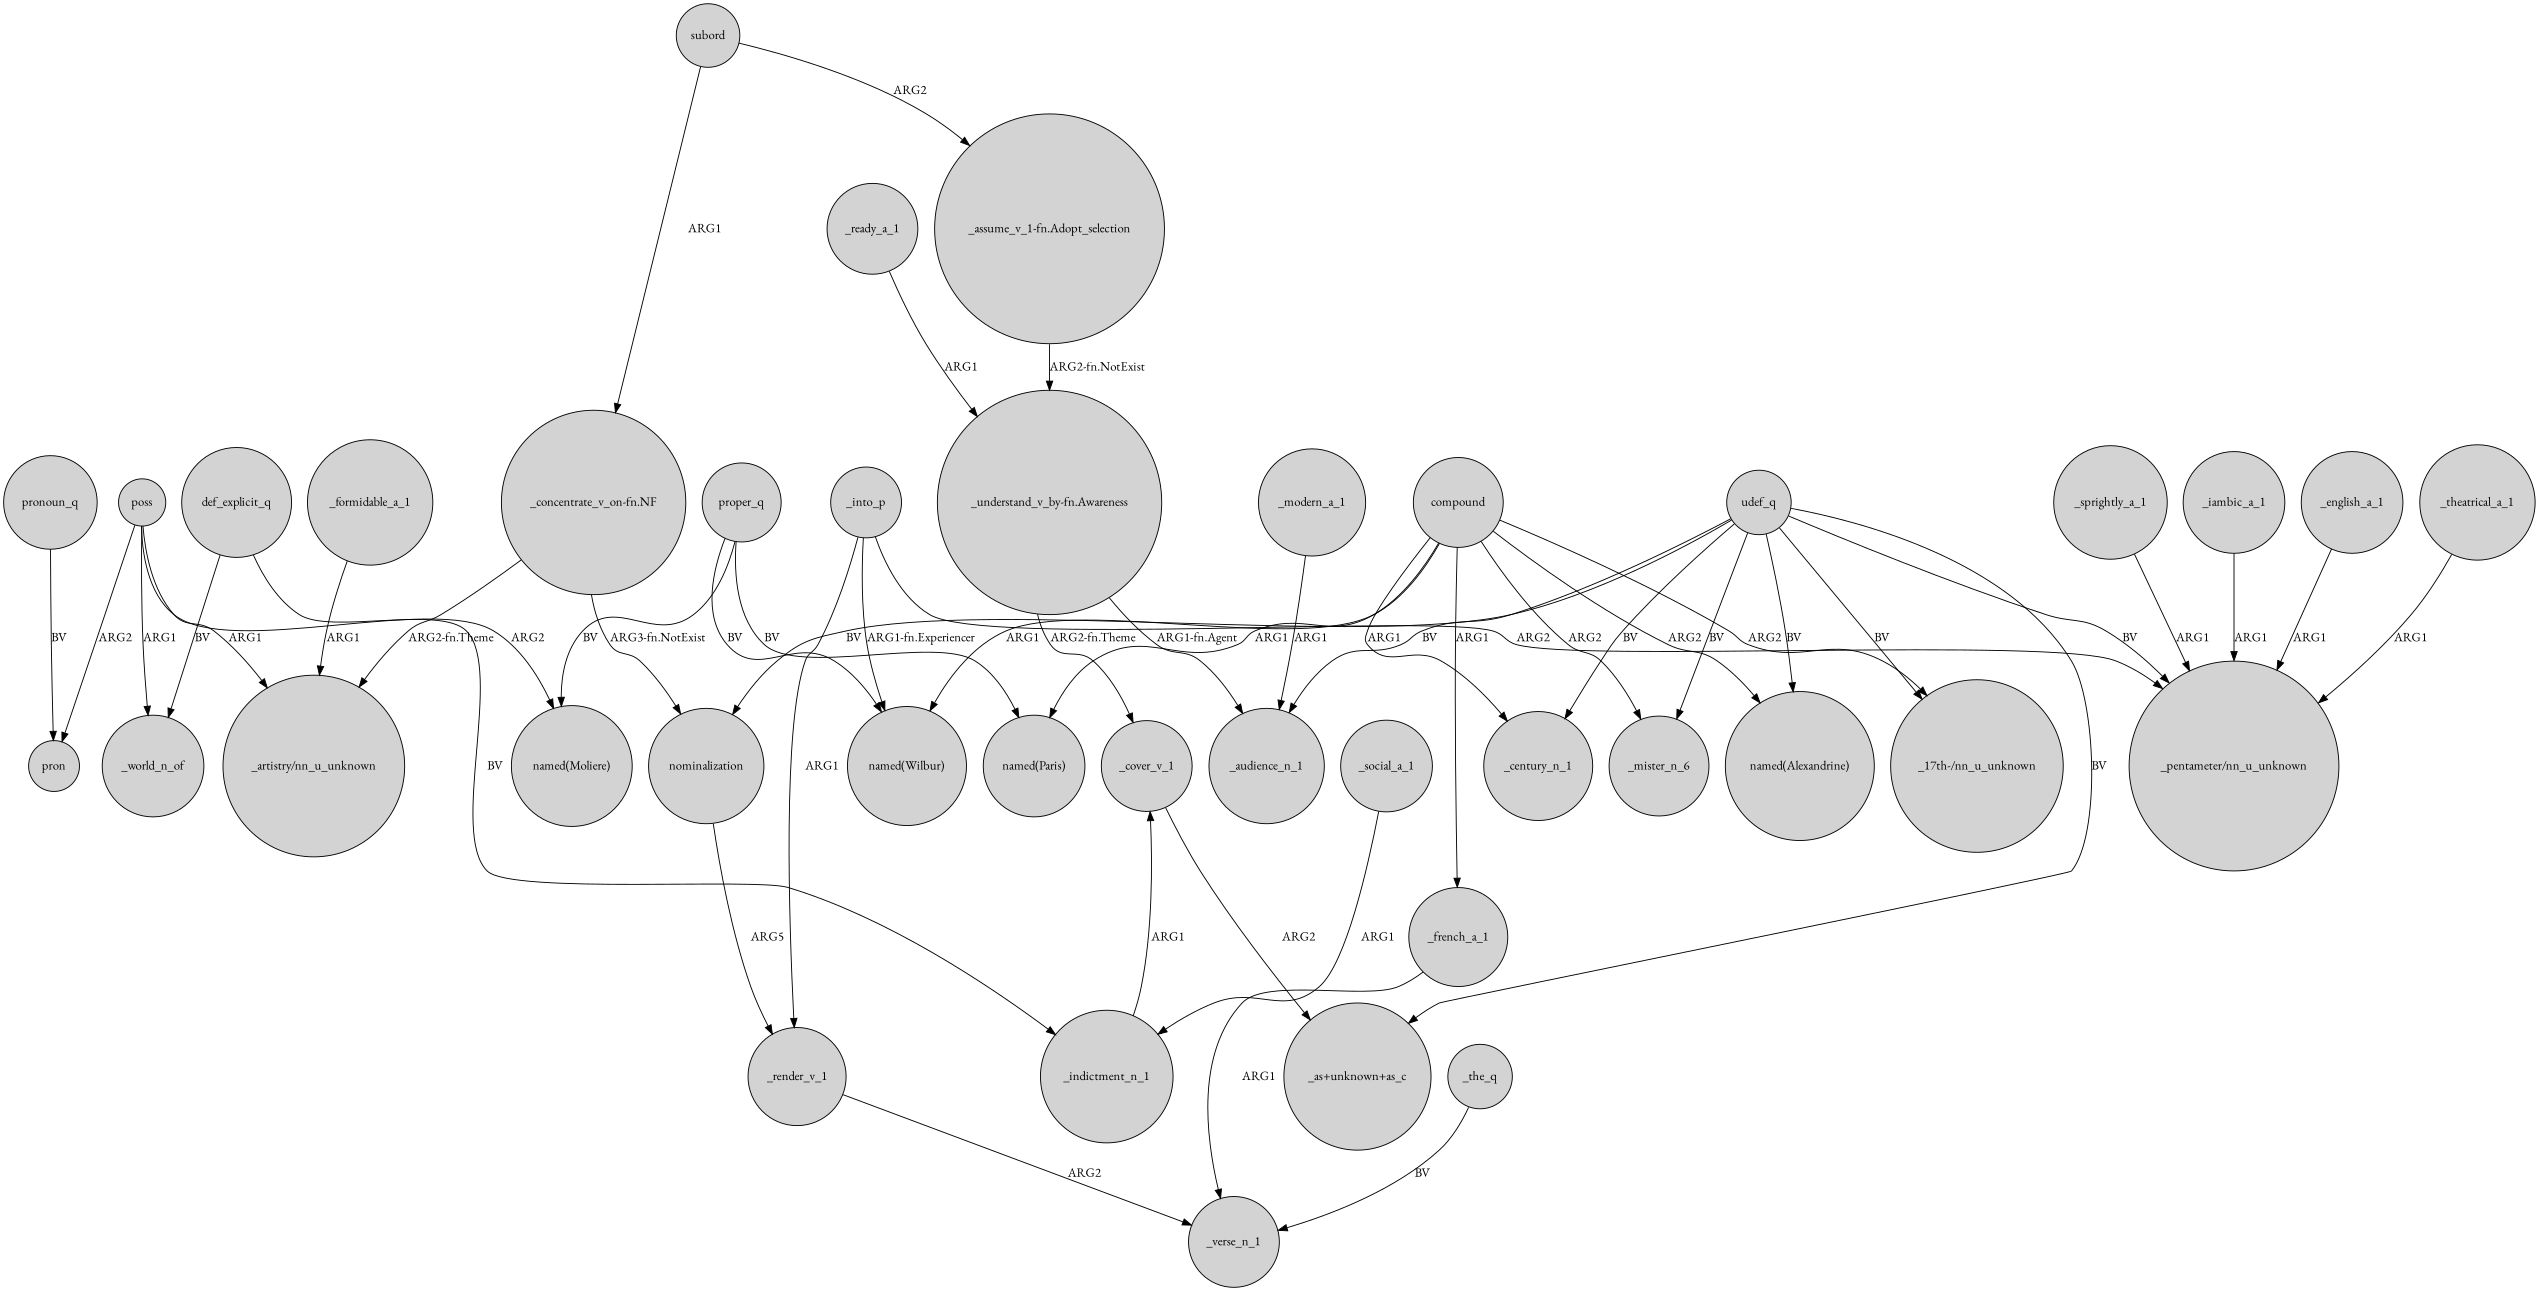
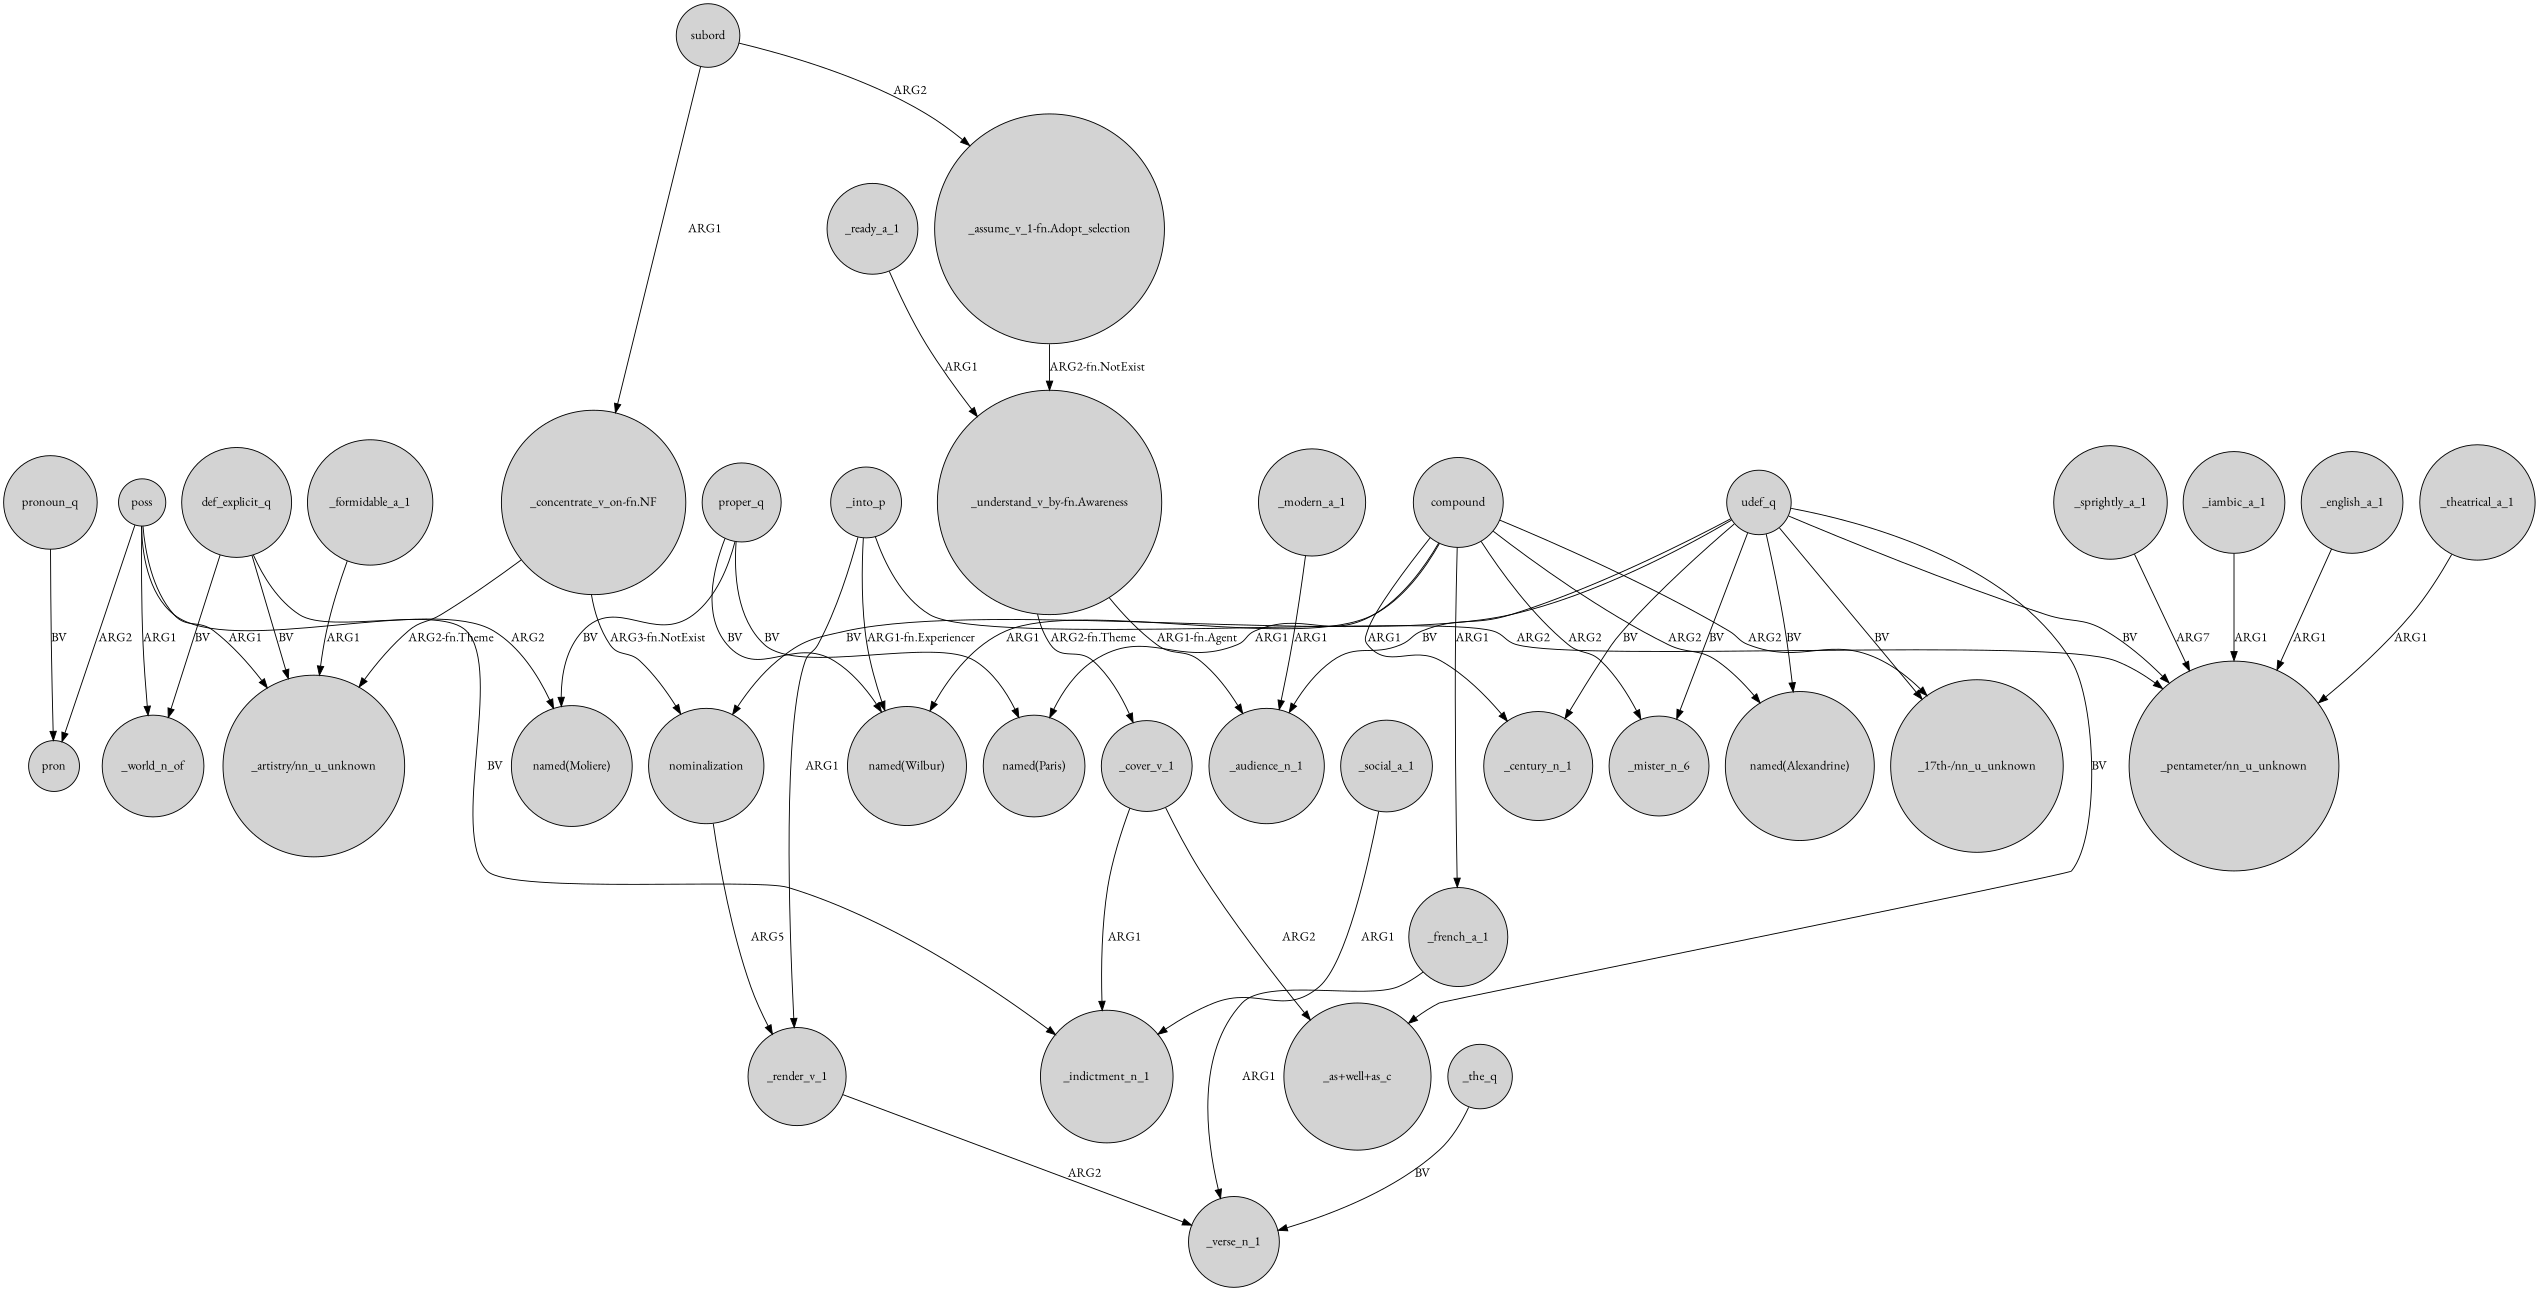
  digraph {
    fontname="EB Garamond"
    node [fontname="EB Garamond" shape=circle style=filled]
    edge [fontname="EB Garamond"]
    _cover_v_1
    _indictment_n_1
-   "_as+well+as_c" [label="_as+unknown+as_c"]
+   "_as+well+as_c"
    poss
    "_artistry/nn_u_unknown"
    pron
    "named(Moliere)"
    _world_n_of
    udef_q
    _audience_n_1
    "_pentameter/nn_u_unknown"
    n12 [label=_mister_n_6]
    "_17th-/nn_u_unknown"
    _century_n_1
    nominalization
    "named(Alexandrine)"
    _render_v_1
    _modern_a_1
    _into_p
    "named(Wilbur)"
    _verse_n_1
    compound
    "named(Paris)"
    _french_a_1
    "_concentrate_v_on-fn.NF"
    _sprightly_a_1
    def_explicit_q
    _the_q
    _iambic_a_1
    proper_q
    "_understand_v_by-fn.Awareness"
    pronoun_q
    subord
    "_assume_v_1-fn.Adopt_selection"
    _formidable_a_1
    _english_a_1
    _ready_a_1
    _social_a_1
    _theatrical_a_1
-   _indictment_n_1 -> _cover_v_1 [label=ARG1]
+   _cover_v_1 -> _indictment_n_1 [label=ARG1]
    _cover_v_1 -> "_as+well+as_c" [label=ARG2]
    poss -> "_artistry/nn_u_unknown" [label=ARG1]
    poss -> pron [label=ARG2]
    poss -> "named(Moliere)" [label=ARG2]
    poss -> _world_n_of [label=ARG1]
    udef_q -> "_as+well+as_c" [label=BV]
    udef_q -> _audience_n_1 [label=BV]
    udef_q -> "_pentameter/nn_u_unknown" [label=BV]
    udef_q -> n12 [label=BV]
    udef_q -> "_17th-/nn_u_unknown" [label=BV]
    udef_q -> _century_n_1 [label=BV]
    udef_q -> nominalization [label=BV]
    udef_q -> "named(Alexandrine)" [label=BV]
    nominalization -> _render_v_1 [label=ARG5]
    _render_v_1 -> _verse_n_1 [label=ARG2]
    _modern_a_1 -> _audience_n_1 [label=ARG1]
    _into_p -> "_pentameter/nn_u_unknown" [label=ARG2]
    _into_p -> _render_v_1 [label=ARG1]
    _into_p -> "named(Wilbur)" [label="ARG1-fn.Experiencer"]
    compound -> n12 [label=ARG2]
    compound -> "_17th-/nn_u_unknown" [label=ARG2]
    compound -> _century_n_1 [label=ARG1]
    compound -> "named(Alexandrine)" [label=ARG2]
    compound -> "named(Wilbur)" [label=ARG1]
    compound -> "named(Paris)" [label=ARG1]
    compound -> _french_a_1 [label=ARG1]
    _french_a_1 -> _verse_n_1 [label=ARG1]
    "_concentrate_v_on-fn.NF" -> "_artistry/nn_u_unknown" [label="ARG2-fn.Theme"]
    "_concentrate_v_on-fn.NF" -> nominalization [label="ARG3-fn.NotExist"]
-   _sprightly_a_1 -> "_pentameter/nn_u_unknown" [label=ARG1]
+   _sprightly_a_1 -> "_pentameter/nn_u_unknown" [label=ARG7]
    def_explicit_q -> _indictment_n_1 [label=BV]
+   def_explicit_q -> "_artistry/nn_u_unknown" [label=BV]
    def_explicit_q -> _world_n_of [label=BV]
    _the_q -> _verse_n_1 [label=BV]
    _iambic_a_1 -> "_pentameter/nn_u_unknown" [label=ARG1]
    proper_q -> "named(Moliere)" [label=BV]
    proper_q -> "named(Wilbur)" [label=BV]
    proper_q -> "named(Paris)" [label=BV]
    "_understand_v_by-fn.Awareness" -> _cover_v_1 [label="ARG2-fn.Theme"]
    "_understand_v_by-fn.Awareness" -> _audience_n_1 [label="ARG1-fn.Agent"]
    pronoun_q -> pron [label=BV]
    subord -> "_concentrate_v_on-fn.NF" [label=ARG1]
    subord -> "_assume_v_1-fn.Adopt_selection" [label=ARG2]
    "_assume_v_1-fn.Adopt_selection" -> "_understand_v_by-fn.Awareness" [label="ARG2-fn.NotExist"]
    _formidable_a_1 -> "_artistry/nn_u_unknown" [label=ARG1]
    _english_a_1 -> "_pentameter/nn_u_unknown" [label=ARG1]
    _ready_a_1 -> "_understand_v_by-fn.Awareness" [label=ARG1]
    _social_a_1 -> _indictment_n_1 [label=ARG1]
    _theatrical_a_1 -> "_pentameter/nn_u_unknown" [label=ARG1]
  }
